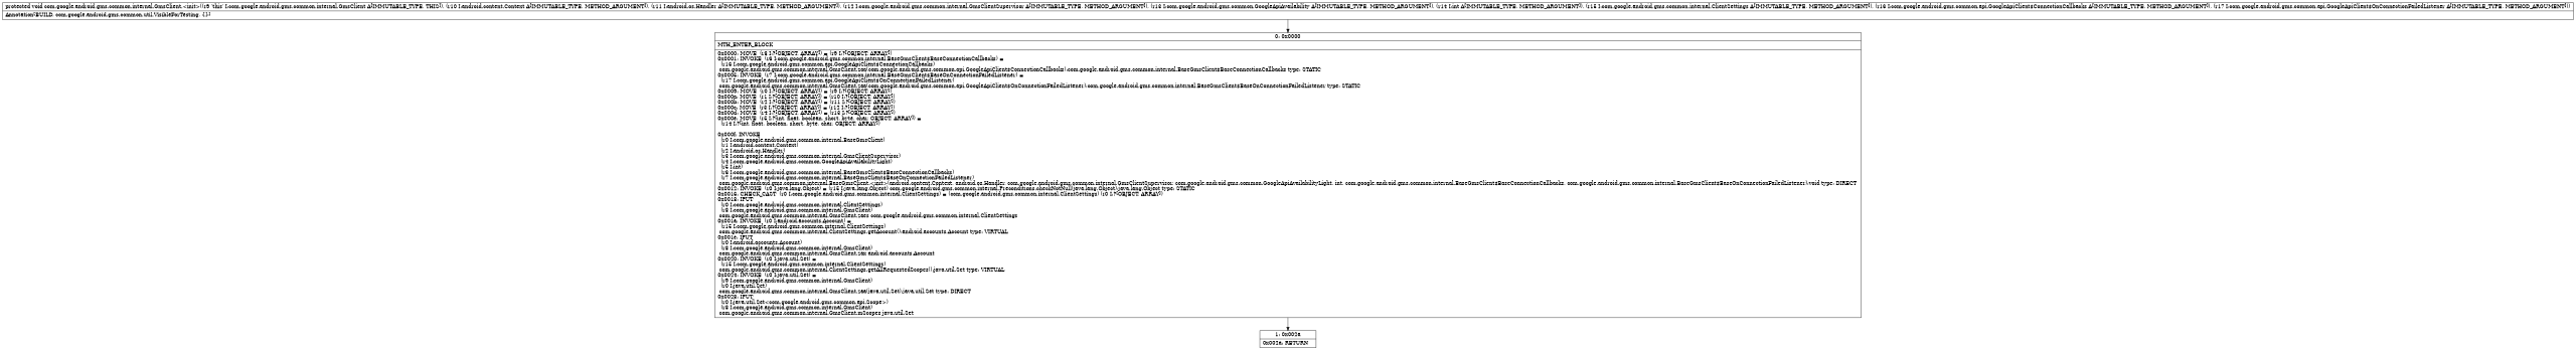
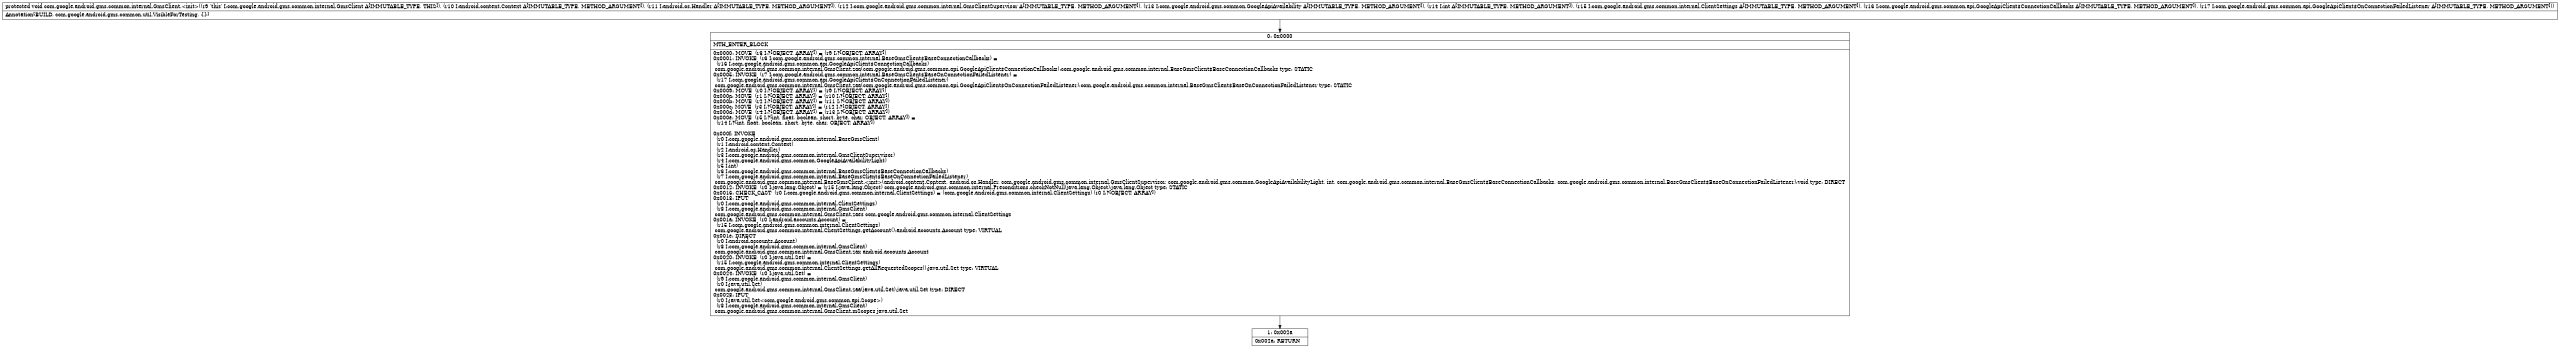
  digraph {
    node [shape=record]
-   n1 [label="{0\:\ 0x0000|MTH_ENTER_BLOCK\l|0x0000: MOVE  (r8 I:?[OBJECT, ARRAY]) = (r9 I:?[OBJECT, ARRAY]) \l0x0001: INVOKE  (r6 I:com.google.android.gms.common.internal.BaseGmsClient$BaseConnectionCallbacks) = \l  (r16 I:com.google.android.gms.common.api.GoogleApiClient$ConnectionCallbacks)\l com.google.android.gms.common.internal.GmsClient.zaa(com.google.android.gms.common.api.GoogleApiClient$ConnectionCallbacks):com.google.android.gms.common.internal.BaseGmsClient$BaseConnectionCallbacks type: STATIC \l0x0005: INVOKE  (r7 I:com.google.android.gms.common.internal.BaseGmsClient$BaseOnConnectionFailedListener) = \l  (r17 I:com.google.android.gms.common.api.GoogleApiClient$OnConnectionFailedListener)\l com.google.android.gms.common.internal.GmsClient.zaa(com.google.android.gms.common.api.GoogleApiClient$OnConnectionFailedListener):com.google.android.gms.common.internal.BaseGmsClient$BaseOnConnectionFailedListener type: STATIC \l0x0009: MOVE  (r0 I:?[OBJECT, ARRAY]) = (r9 I:?[OBJECT, ARRAY]) \l0x000a: MOVE  (r1 I:?[OBJECT, ARRAY]) = (r10 I:?[OBJECT, ARRAY]) \l0x000b: MOVE  (r2 I:?[OBJECT, ARRAY]) = (r11 I:?[OBJECT, ARRAY]) \l0x000c: MOVE  (r3 I:?[OBJECT, ARRAY]) = (r12 I:?[OBJECT, ARRAY]) \l0x000d: MOVE  (r4 I:?[OBJECT, ARRAY]) = (r13 I:?[OBJECT, ARRAY]) \l0x000e: MOVE  (r5 I:?[int, float, boolean, short, byte, char, OBJECT, ARRAY]) = \l  (r14 I:?[int, float, boolean, short, byte, char, OBJECT, ARRAY])\l \l0x000f: INVOKE  \l  (r0 I:com.google.android.gms.common.internal.BaseGmsClient)\l  (r1 I:android.content.Context)\l  (r2 I:android.os.Handler)\l  (r3 I:com.google.android.gms.common.internal.GmsClientSupervisor)\l  (r4 I:com.google.android.gms.common.GoogleApiAvailabilityLight)\l  (r5 I:int)\l  (r6 I:com.google.android.gms.common.internal.BaseGmsClient$BaseConnectionCallbacks)\l  (r7 I:com.google.android.gms.common.internal.BaseGmsClient$BaseOnConnectionFailedListener)\l com.google.android.gms.common.internal.BaseGmsClient.\<init\>(android.content.Context, android.os.Handler, com.google.android.gms.common.internal.GmsClientSupervisor, com.google.android.gms.common.GoogleApiAvailabilityLight, int, com.google.android.gms.common.internal.BaseGmsClient$BaseConnectionCallbacks, com.google.android.gms.common.internal.BaseGmsClient$BaseOnConnectionFailedListener):void type: DIRECT \l0x0012: INVOKE  (r0 I:java.lang.Object) = (r15 I:java.lang.Object) com.google.android.gms.common.internal.Preconditions.checkNotNull(java.lang.Object):java.lang.Object type: STATIC \l0x0016: CHECK_CAST  (r0 I:com.google.android.gms.common.internal.ClientSettings) = (com.google.android.gms.common.internal.ClientSettings) (r0 I:?[OBJECT, ARRAY]) \l0x0018: IPUT  \l  (r0 I:com.google.android.gms.common.internal.ClientSettings)\l  (r8 I:com.google.android.gms.common.internal.GmsClient)\l com.google.android.gms.common.internal.GmsClient.zaes com.google.android.gms.common.internal.ClientSettings \l0x001a: INVOKE  (r0 I:android.accounts.Account) = \l  (r15 I:com.google.android.gms.common.internal.ClientSettings)\l com.google.android.gms.common.internal.ClientSettings.getAccount():android.accounts.Account type: VIRTUAL \l0x001e: IPUT  \l  (r0 I:android.accounts.Account)\l  (r8 I:com.google.android.gms.common.internal.GmsClient)\l com.google.android.gms.common.internal.GmsClient.zax android.accounts.Account \l0x0020: INVOKE  (r0 I:java.util.Set) = \l  (r15 I:com.google.android.gms.common.internal.ClientSettings)\l com.google.android.gms.common.internal.ClientSettings.getAllRequestedScopes():java.util.Set type: VIRTUAL \l0x0024: INVOKE  (r0 I:java.util.Set) = \l  (r9 I:com.google.android.gms.common.internal.GmsClient)\l  (r0 I:java.util.Set)\l com.google.android.gms.common.internal.GmsClient.zaa(java.util.Set):java.util.Set type: DIRECT \l0x0028: IPUT  \l  (r0 I:java.util.Set\<com.google.android.gms.common.api.Scope\>)\l  (r8 I:com.google.android.gms.common.internal.GmsClient)\l com.google.android.gms.common.internal.GmsClient.mScopes java.util.Set \l}"]
+   n1 [label="{0\:\ 0x0000|MTH_ENTER_BLOCK\l|0x0000: MOVE  (r8 I:?[OBJECT, ARRAY]) = (r9 I:?[OBJECT, ARRAY]) \l0x0001: INVOKE  (r6 I:com.google.android.gms.common.internal.BaseGmsClient$BaseConnectionCallbacks) = \l  (r16 I:com.google.android.gms.common.api.GoogleApiClient$ConnectionCallbacks)\l com.google.android.gms.common.internal.GmsClient.zaa(com.google.android.gms.common.api.GoogleApiClient$ConnectionCallbacks):com.google.android.gms.common.internal.BaseGmsClient$BaseConnectionCallbacks type: STATIC \l0x0005: INVOKE  (r7 I:com.google.android.gms.common.internal.BaseGmsClient$BaseOnConnectionFailedListener) = \l  (r17 I:com.google.android.gms.common.api.GoogleApiClient$OnConnectionFailedListener)\l com.google.android.gms.common.internal.GmsClient.zaa(com.google.android.gms.common.api.GoogleApiClient$OnConnectionFailedListener):com.google.android.gms.common.internal.BaseGmsClient$BaseOnConnectionFailedListener type: STATIC \l0x0009: MOVE  (r0 I:?[OBJECT, ARRAY]) = (r9 I:?[OBJECT, ARRAY]) \l0x000a: MOVE  (r1 I:?[OBJECT, ARRAY]) = (r10 I:?[OBJECT, ARRAY]) \l0x000b: MOVE  (r2 I:?[OBJECT, ARRAY]) = (r11 I:?[OBJECT, ARRAY]) \l0x000c: MOVE  (r3 I:?[OBJECT, ARRAY]) = (r12 I:?[OBJECT, ARRAY]) \l0x000d: MOVE  (r4 I:?[OBJECT, ARRAY]) = (r13 I:?[OBJECT, ARRAY]) \l0x000e: MOVE  (r5 I:?[int, float, boolean, short, byte, char, OBJECT, ARRAY]) = \l  (r14 I:?[int, float, boolean, short, byte, char, OBJECT, ARRAY])\l \l0x000f: INVOKE  \l  (r0 I:com.google.android.gms.common.internal.BaseGmsClient)\l  (r1 I:android.content.Context)\l  (r2 I:android.os.Handler)\l  (r3 I:com.google.android.gms.common.internal.GmsClientSupervisor)\l  (r4 I:com.google.android.gms.common.GoogleApiAvailabilityLight)\l  (r5 I:int)\l  (r6 I:com.google.android.gms.common.internal.BaseGmsClient$BaseConnectionCallbacks)\l  (r7 I:com.google.android.gms.common.internal.BaseGmsClient$BaseOnConnectionFailedListener)\l com.google.android.gms.common.internal.BaseGmsClient.\<init\>(android.content.Context, android.os.Handler, com.google.android.gms.common.internal.GmsClientSupervisor, com.google.android.gms.common.GoogleApiAvailabilityLight, int, com.google.android.gms.common.internal.BaseGmsClient$BaseConnectionCallbacks, com.google.android.gms.common.internal.BaseGmsClient$BaseOnConnectionFailedListener):void type: DIRECT \l0x0012: INVOKE  (r0 I:java.lang.Object) = (r15 I:java.lang.Object) com.google.android.gms.common.internal.Preconditions.checkNotNull(java.lang.Object):java.lang.Object type: STATIC \l0x0016: CHECK_CAST  (r0 I:com.google.android.gms.common.internal.ClientSettings) = (com.google.android.gms.common.internal.ClientSettings) (r0 I:?[OBJECT, ARRAY]) \l0x0018: IPUT  \l  (r0 I:com.google.android.gms.common.internal.ClientSettings)\l  (r8 I:com.google.android.gms.common.internal.GmsClient)\l com.google.android.gms.common.internal.GmsClient.zaes com.google.android.gms.common.internal.ClientSettings \l0x001a: INVOKE  (r0 I:android.accounts.Account) = \l  (r15 I:com.google.android.gms.common.internal.ClientSettings)\l com.google.android.gms.common.internal.ClientSettings.getAccount():android.accounts.Account type: VIRTUAL \l0x001e: DIRECT  \l  (r0 I:android.accounts.Account)\l  (r8 I:com.google.android.gms.common.internal.GmsClient)\l com.google.android.gms.common.internal.GmsClient.zax android.accounts.Account \l0x0020: INVOKE  (r0 I:java.util.Set) = \l  (r15 I:com.google.android.gms.common.internal.ClientSettings)\l com.google.android.gms.common.internal.ClientSettings.getAllRequestedScopes():java.util.Set type: VIRTUAL \l0x0024: INVOKE  (r0 I:java.util.Set) = \l  (r9 I:com.google.android.gms.common.internal.GmsClient)\l  (r0 I:java.util.Set)\l com.google.android.gms.common.internal.GmsClient.zaa(java.util.Set):java.util.Set type: DIRECT \l0x0028: IPUT  \l  (r0 I:java.util.Set\<com.google.android.gms.common.api.Scope\>)\l  (r8 I:com.google.android.gms.common.internal.GmsClient)\l com.google.android.gms.common.internal.GmsClient.mScopes java.util.Set \l}"]
    n2 [label="{1\:\ 0x002a|0x002a: RETURN   \l}"]
    n3 [label="{protected void com.google.android.gms.common.internal.GmsClient.\<init\>((r9 'this' I:com.google.android.gms.common.internal.GmsClient A[IMMUTABLE_TYPE, THIS]), (r10 I:android.content.Context A[IMMUTABLE_TYPE, METHOD_ARGUMENT]), (r11 I:android.os.Handler A[IMMUTABLE_TYPE, METHOD_ARGUMENT]), (r12 I:com.google.android.gms.common.internal.GmsClientSupervisor A[IMMUTABLE_TYPE, METHOD_ARGUMENT]), (r13 I:com.google.android.gms.common.GoogleApiAvailability A[IMMUTABLE_TYPE, METHOD_ARGUMENT]), (r14 I:int A[IMMUTABLE_TYPE, METHOD_ARGUMENT]), (r15 I:com.google.android.gms.common.internal.ClientSettings A[IMMUTABLE_TYPE, METHOD_ARGUMENT]), (r16 I:com.google.android.gms.common.api.GoogleApiClient$ConnectionCallbacks A[IMMUTABLE_TYPE, METHOD_ARGUMENT]), (r17 I:com.google.android.gms.common.api.GoogleApiClient$OnConnectionFailedListener A[IMMUTABLE_TYPE, METHOD_ARGUMENT]))  | Annotation[BUILD, com.google.android.gms.common.util.VisibleForTesting, \{\}]\l}"]
    n1 -> n2
    n3 -> n1
  }
